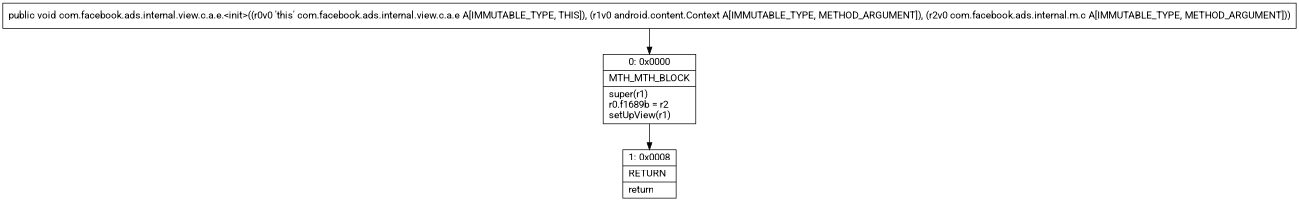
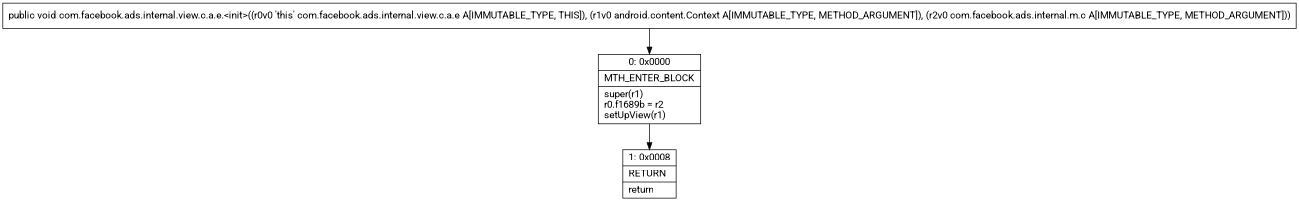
  digraph {
    fontname=Roboto
    node [shape=record fontname=Roboto]
    edge [fontname=Roboto]
-   n1 [label="{0\:\ 0x0000|MTH_MTH_BLOCK\l|super(r1)\lr0.f1689b = r2\lsetUpView(r1)\l}"]
+   n1 [label="{0\:\ 0x0000|MTH_ENTER_BLOCK\l|super(r1)\lr0.f1689b = r2\lsetUpView(r1)\l}"]
    n2 [label="{1\:\ 0x0008|RETURN\l|return\l}"]
    n3 [label="{public void com.facebook.ads.internal.view.c.a.e.\<init\>((r0v0 'this' com.facebook.ads.internal.view.c.a.e A[IMMUTABLE_TYPE, THIS]), (r1v0 android.content.Context A[IMMUTABLE_TYPE, METHOD_ARGUMENT]), (r2v0 com.facebook.ads.internal.m.c A[IMMUTABLE_TYPE, METHOD_ARGUMENT])) }"]
    n1 -> n2
    n3 -> n1
  }
